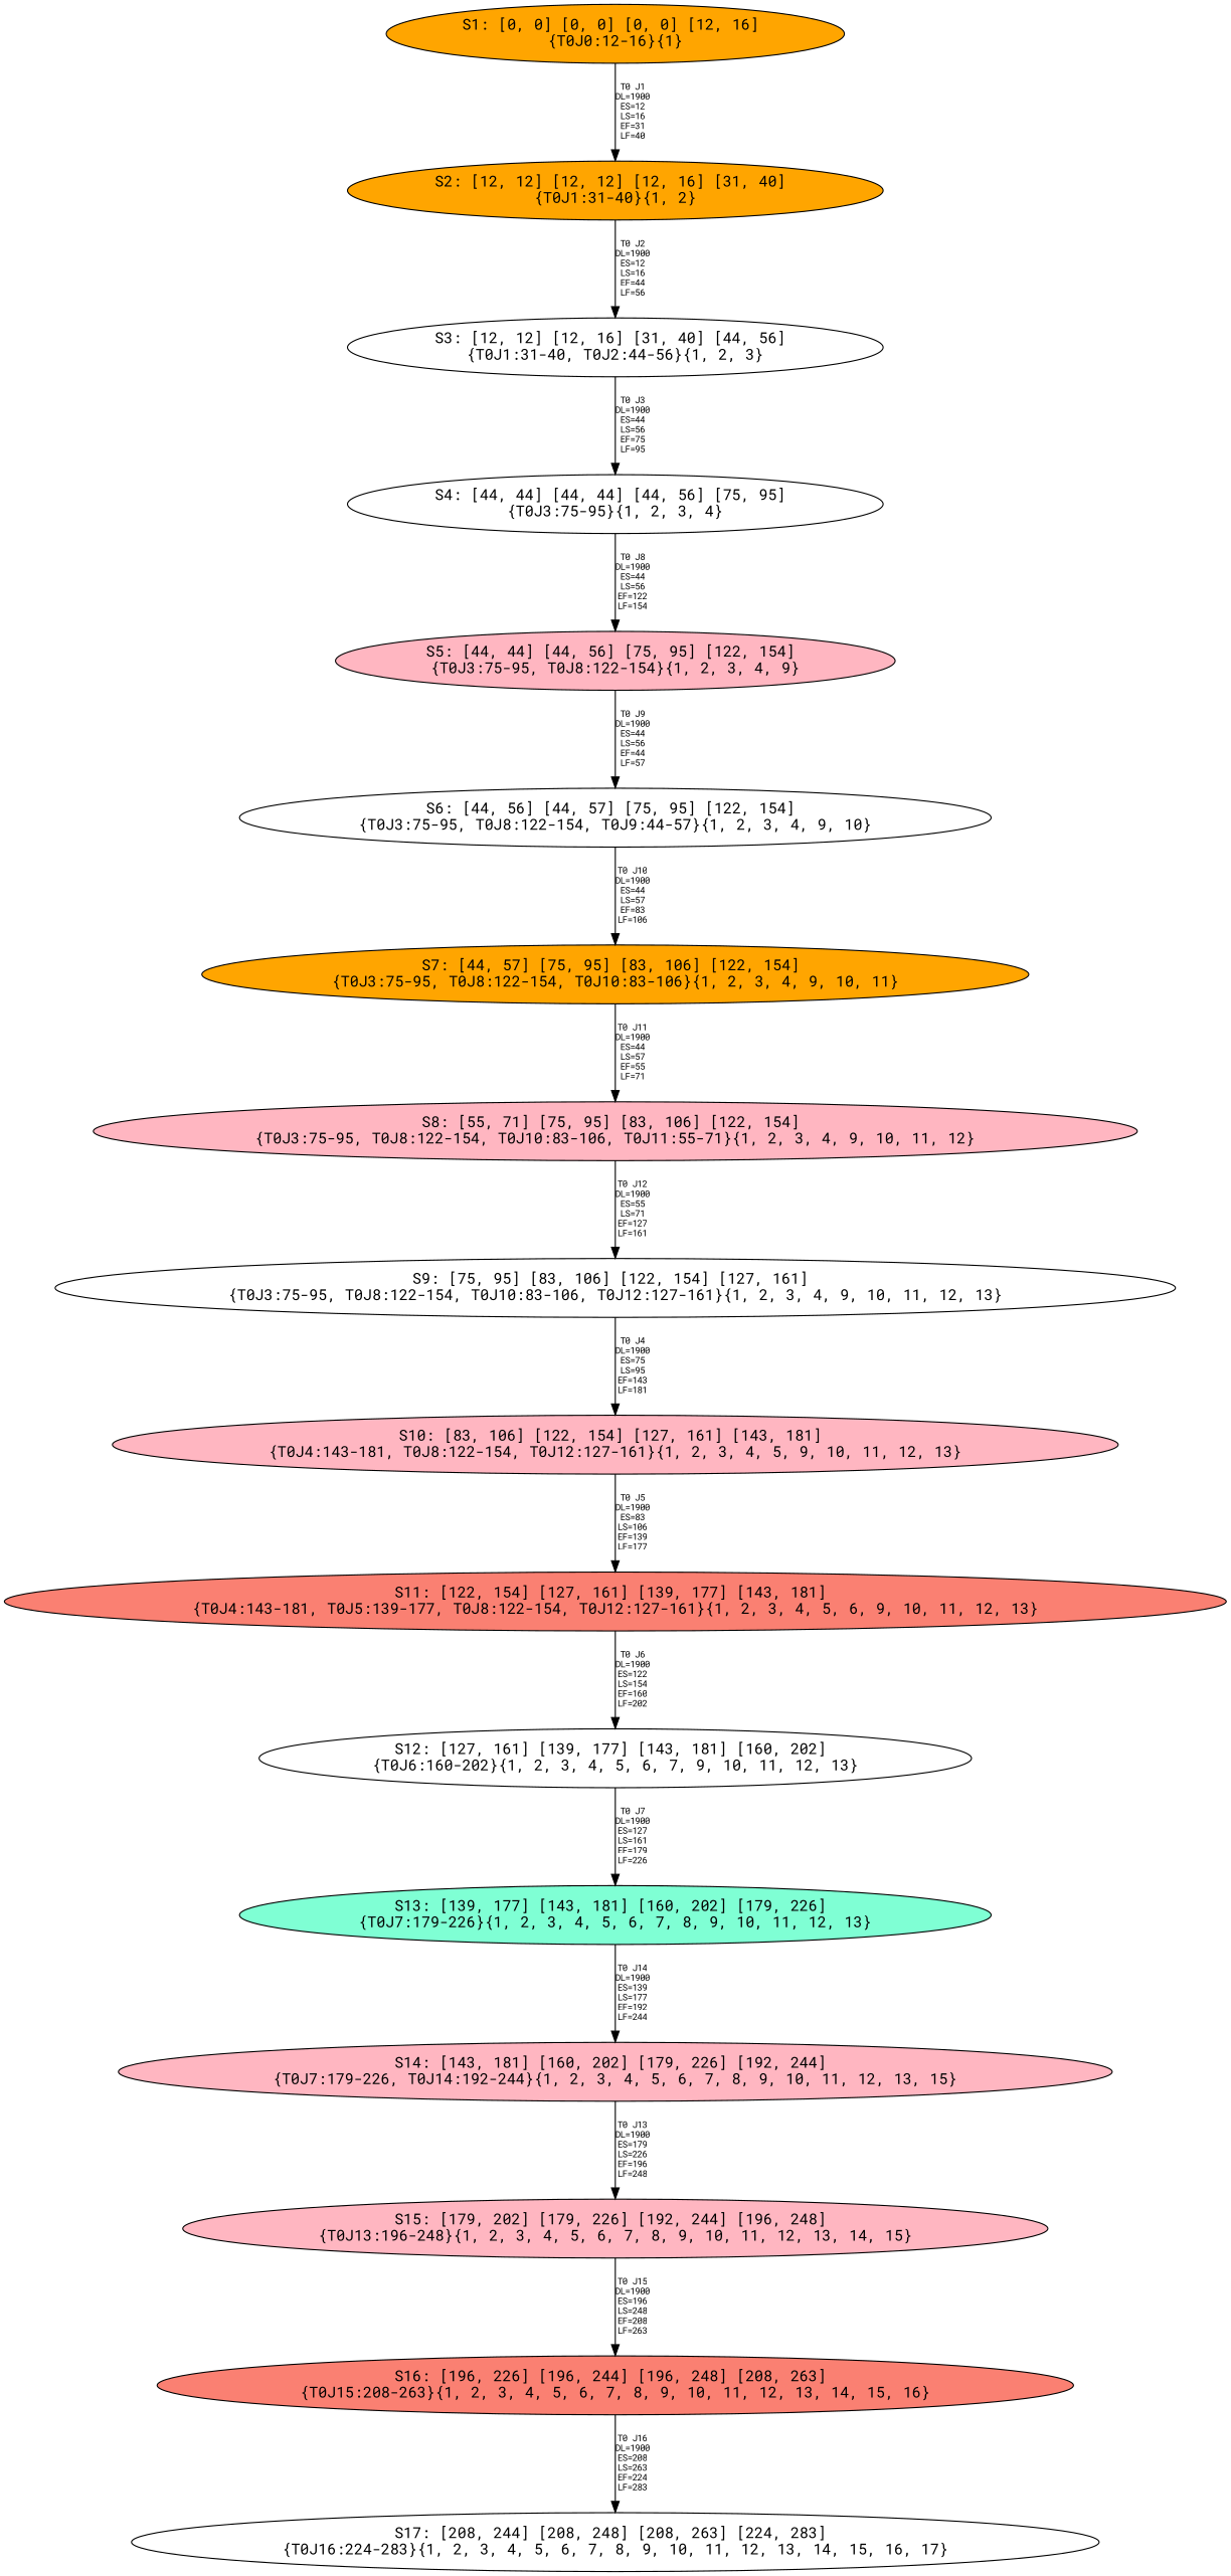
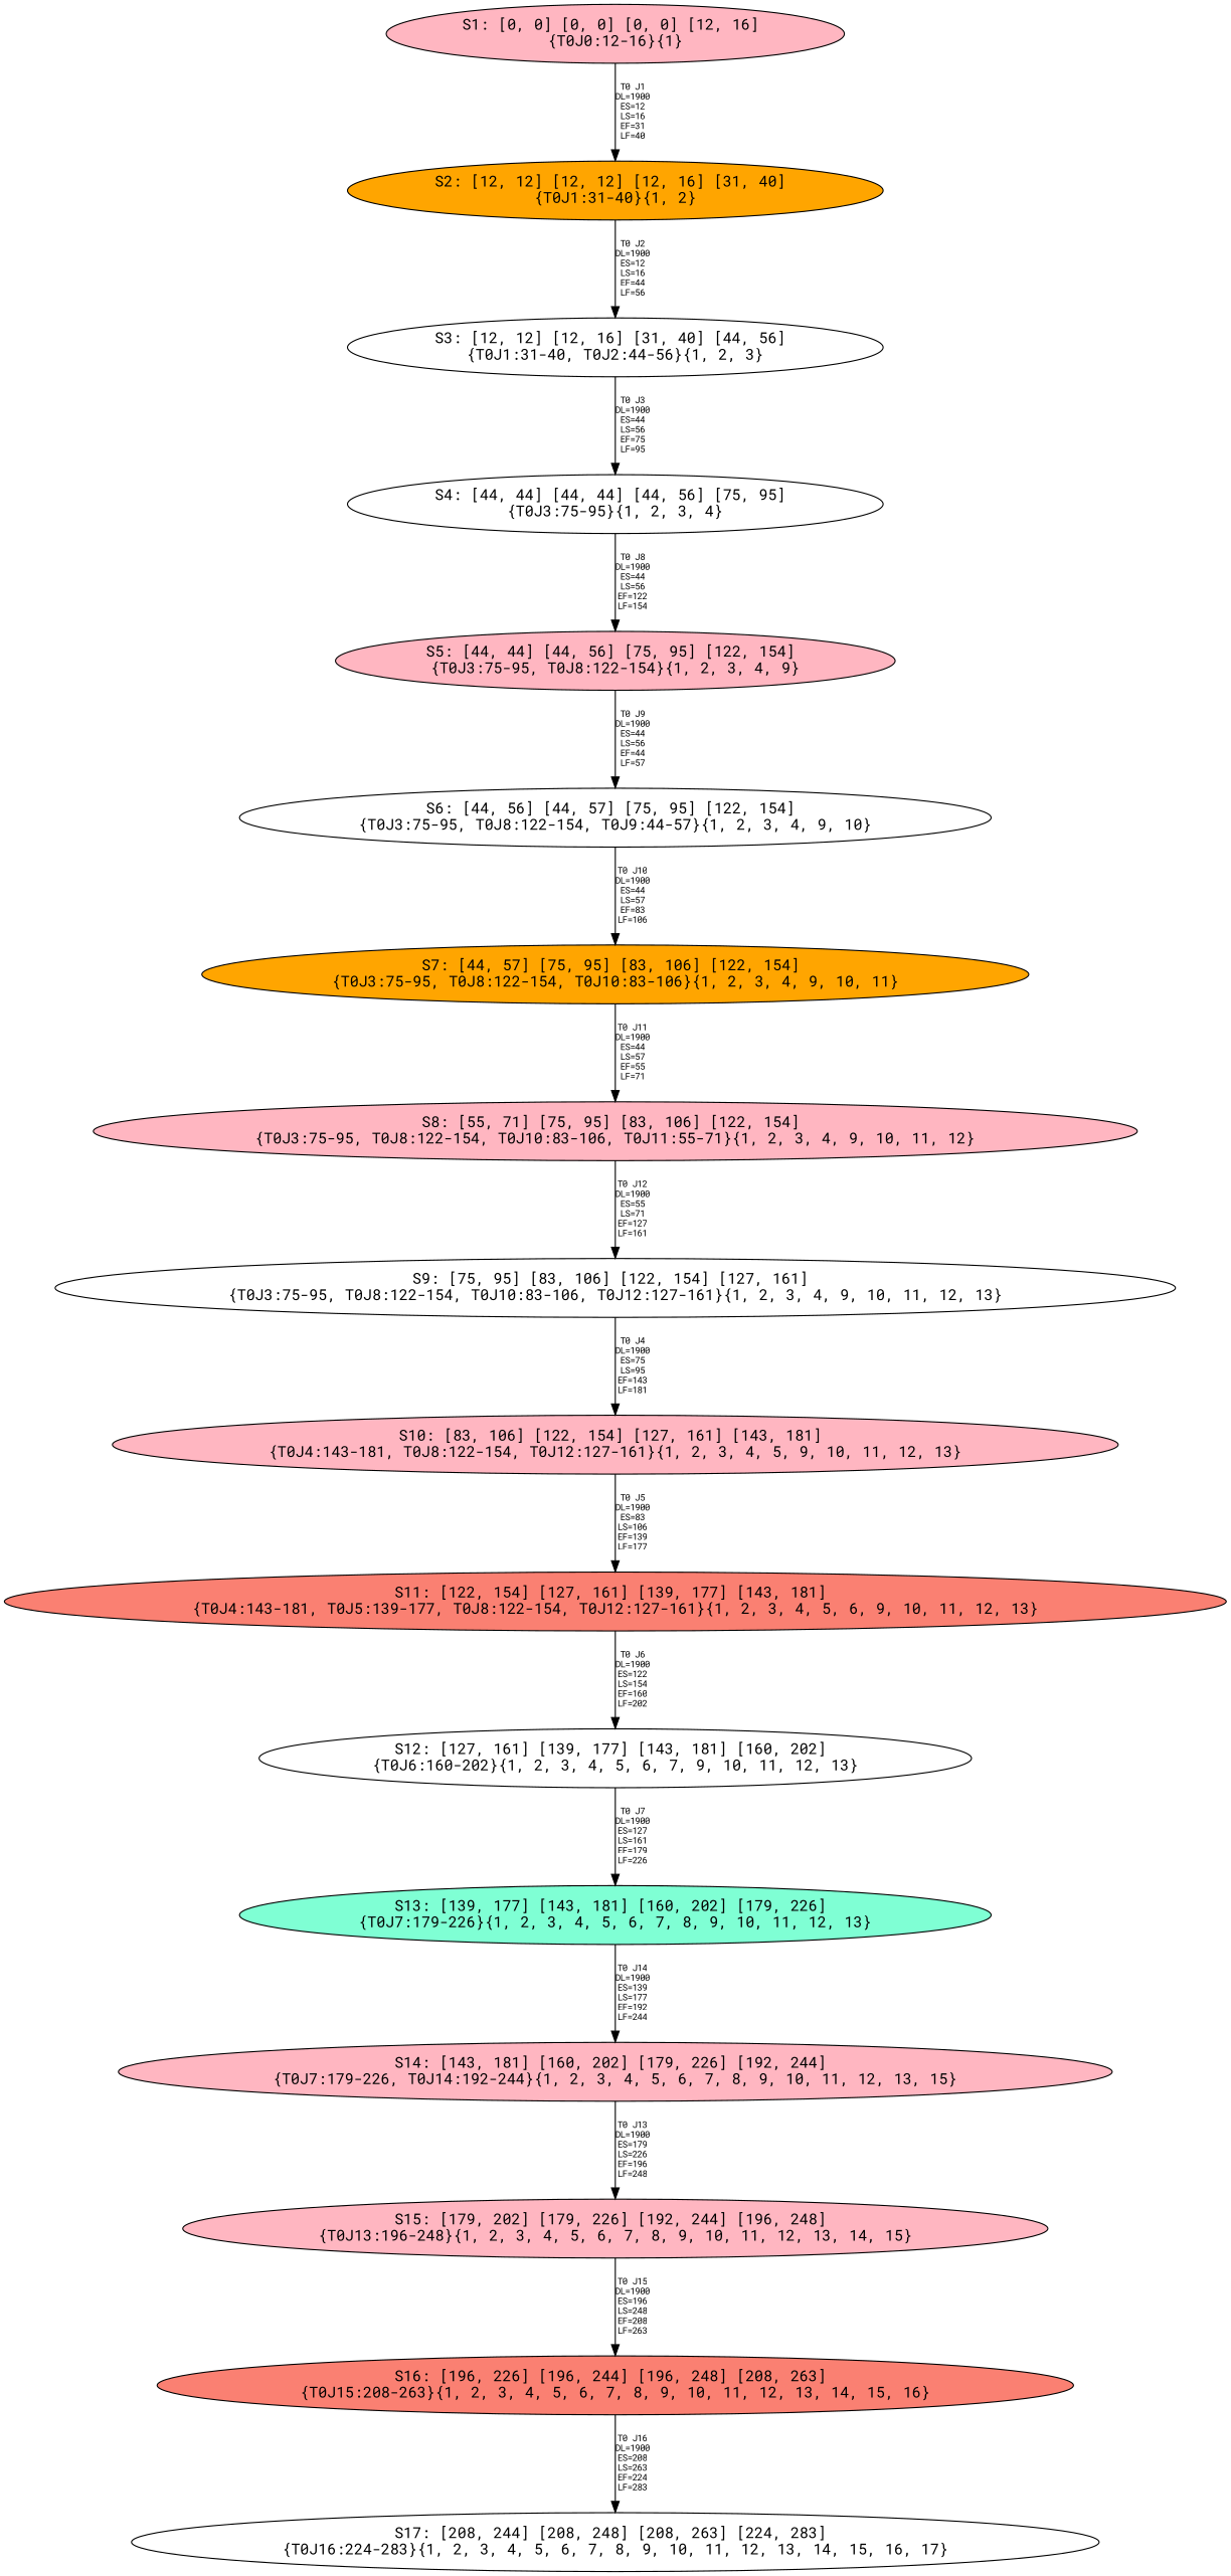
  digraph {
    fontname="Roboto Mono"
    node [fillcolor=lightpink fontname="Roboto Mono" style=filled]
    edge [fontname="Roboto Mono" fontsize=8]
-   n1 [fillcolor=orange label="S1: [0, 0] [0, 0] [0, 0] [12, 16] \n{T0J0:12-16}{1}"]
+   n1 [label="S1: [0, 0] [0, 0] [0, 0] [12, 16] \n{T0J0:12-16}{1}"]
    n2 [fillcolor=orange label="S2: [12, 12] [12, 12] [12, 16] [31, 40] \n{T0J1:31-40}{1, 2}"]
    n3 [fillcolor=white label="S3: [12, 12] [12, 16] [31, 40] [44, 56] \n{T0J1:31-40, T0J2:44-56}{1, 2, 3}"]
    n4 [fillcolor=white label="S4: [44, 44] [44, 44] [44, 56] [75, 95] \n{T0J3:75-95}{1, 2, 3, 4}"]
    n5 [label="S5: [44, 44] [44, 56] [75, 95] [122, 154] \n{T0J3:75-95, T0J8:122-154}{1, 2, 3, 4, 9}"]
    n6 [fillcolor=white label="S6: [44, 56] [44, 57] [75, 95] [122, 154] \n{T0J3:75-95, T0J8:122-154, T0J9:44-57}{1, 2, 3, 4, 9, 10}"]
    n7 [fillcolor=orange label="S7: [44, 57] [75, 95] [83, 106] [122, 154] \n{T0J3:75-95, T0J8:122-154, T0J10:83-106}{1, 2, 3, 4, 9, 10, 11}"]
    n8 [label="S8: [55, 71] [75, 95] [83, 106] [122, 154] \n{T0J3:75-95, T0J8:122-154, T0J10:83-106, T0J11:55-71}{1, 2, 3, 4, 9, 10, 11, 12}"]
    n9 [fillcolor=white label="S9: [75, 95] [83, 106] [122, 154] [127, 161] \n{T0J3:75-95, T0J8:122-154, T0J10:83-106, T0J12:127-161}{1, 2, 3, 4, 9, 10, 11, 12, 13}"]
    n10 [label="S10: [83, 106] [122, 154] [127, 161] [143, 181] \n{T0J4:143-181, T0J8:122-154, T0J12:127-161}{1, 2, 3, 4, 5, 9, 10, 11, 12, 13}"]
    n11 [fillcolor=salmon label="S11: [122, 154] [127, 161] [139, 177] [143, 181] \n{T0J4:143-181, T0J5:139-177, T0J8:122-154, T0J12:127-161}{1, 2, 3, 4, 5, 6, 9, 10, 11, 12, 13}"]
    n12 [fillcolor=white label="S12: [127, 161] [139, 177] [143, 181] [160, 202] \n{T0J6:160-202}{1, 2, 3, 4, 5, 6, 7, 9, 10, 11, 12, 13}"]
    n13 [fillcolor=aquamarine label="S13: [139, 177] [143, 181] [160, 202] [179, 226] \n{T0J7:179-226}{1, 2, 3, 4, 5, 6, 7, 8, 9, 10, 11, 12, 13}"]
    n14 [label="S14: [143, 181] [160, 202] [179, 226] [192, 244] \n{T0J7:179-226, T0J14:192-244}{1, 2, 3, 4, 5, 6, 7, 8, 9, 10, 11, 12, 13, 15}"]
    n15 [label="S15: [179, 202] [179, 226] [192, 244] [196, 248] \n{T0J13:196-248}{1, 2, 3, 4, 5, 6, 7, 8, 9, 10, 11, 12, 13, 14, 15}"]
    n16 [fillcolor=salmon label="S16: [196, 226] [196, 244] [196, 248] [208, 263] \n{T0J15:208-263}{1, 2, 3, 4, 5, 6, 7, 8, 9, 10, 11, 12, 13, 14, 15, 16}"]
    n17 [fillcolor=white label="S17: [208, 244] [208, 248] [208, 263] [224, 283] \n{T0J16:224-283}{1, 2, 3, 4, 5, 6, 7, 8, 9, 10, 11, 12, 13, 14, 15, 16, 17}"]
    n1 -> n2 [label="T0 J1\nDL=1900\nES=12\nLS=16\nEF=31\nLF=40"]
    n2 -> n3 [label="T0 J2\nDL=1900\nES=12\nLS=16\nEF=44\nLF=56"]
    n3 -> n4 [label="T0 J3\nDL=1900\nES=44\nLS=56\nEF=75\nLF=95"]
    n4 -> n5 [label="T0 J8\nDL=1900\nES=44\nLS=56\nEF=122\nLF=154"]
    n5 -> n6 [label="T0 J9\nDL=1900\nES=44\nLS=56\nEF=44\nLF=57"]
    n6 -> n7 [label="T0 J10\nDL=1900\nES=44\nLS=57\nEF=83\nLF=106"]
    n7 -> n8 [label="T0 J11\nDL=1900\nES=44\nLS=57\nEF=55\nLF=71"]
    n8 -> n9 [label="T0 J12\nDL=1900\nES=55\nLS=71\nEF=127\nLF=161"]
    n9 -> n10 [label="T0 J4\nDL=1900\nES=75\nLS=95\nEF=143\nLF=181"]
    n10 -> n11 [label="T0 J5\nDL=1900\nES=83\nLS=106\nEF=139\nLF=177"]
    n11 -> n12 [label="T0 J6\nDL=1900\nES=122\nLS=154\nEF=160\nLF=202"]
    n12 -> n13 [label="T0 J7\nDL=1900\nES=127\nLS=161\nEF=179\nLF=226"]
    n13 -> n14 [label="T0 J14\nDL=1900\nES=139\nLS=177\nEF=192\nLF=244"]
    n14 -> n15 [label="T0 J13\nDL=1900\nES=179\nLS=226\nEF=196\nLF=248"]
    n15 -> n16 [label="T0 J15\nDL=1900\nES=196\nLS=248\nEF=208\nLF=263"]
    n16 -> n17 [label="T0 J16\nDL=1900\nES=208\nLS=263\nEF=224\nLF=283"]
  }
